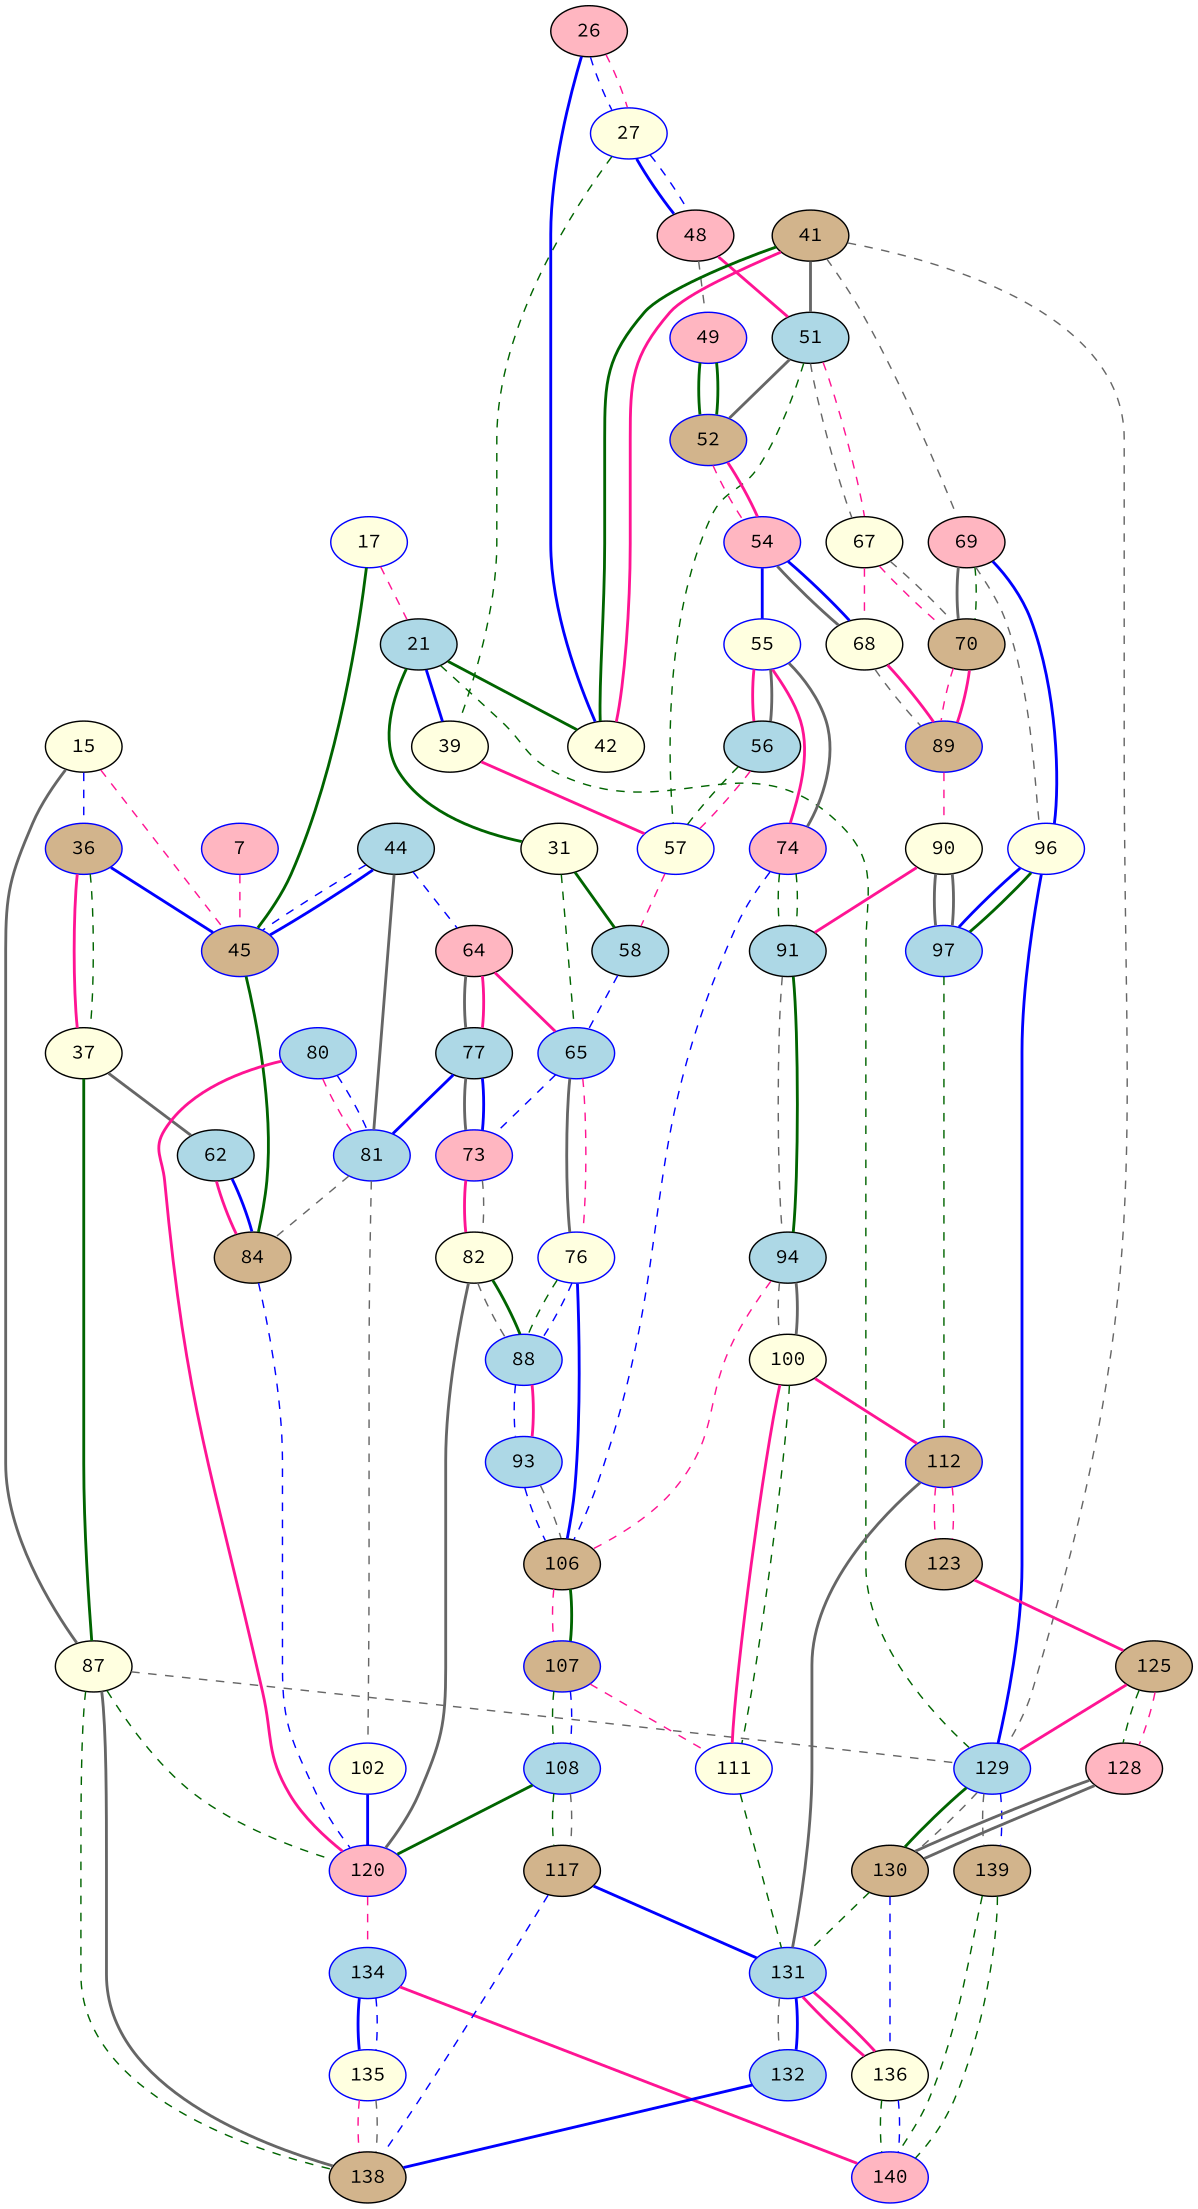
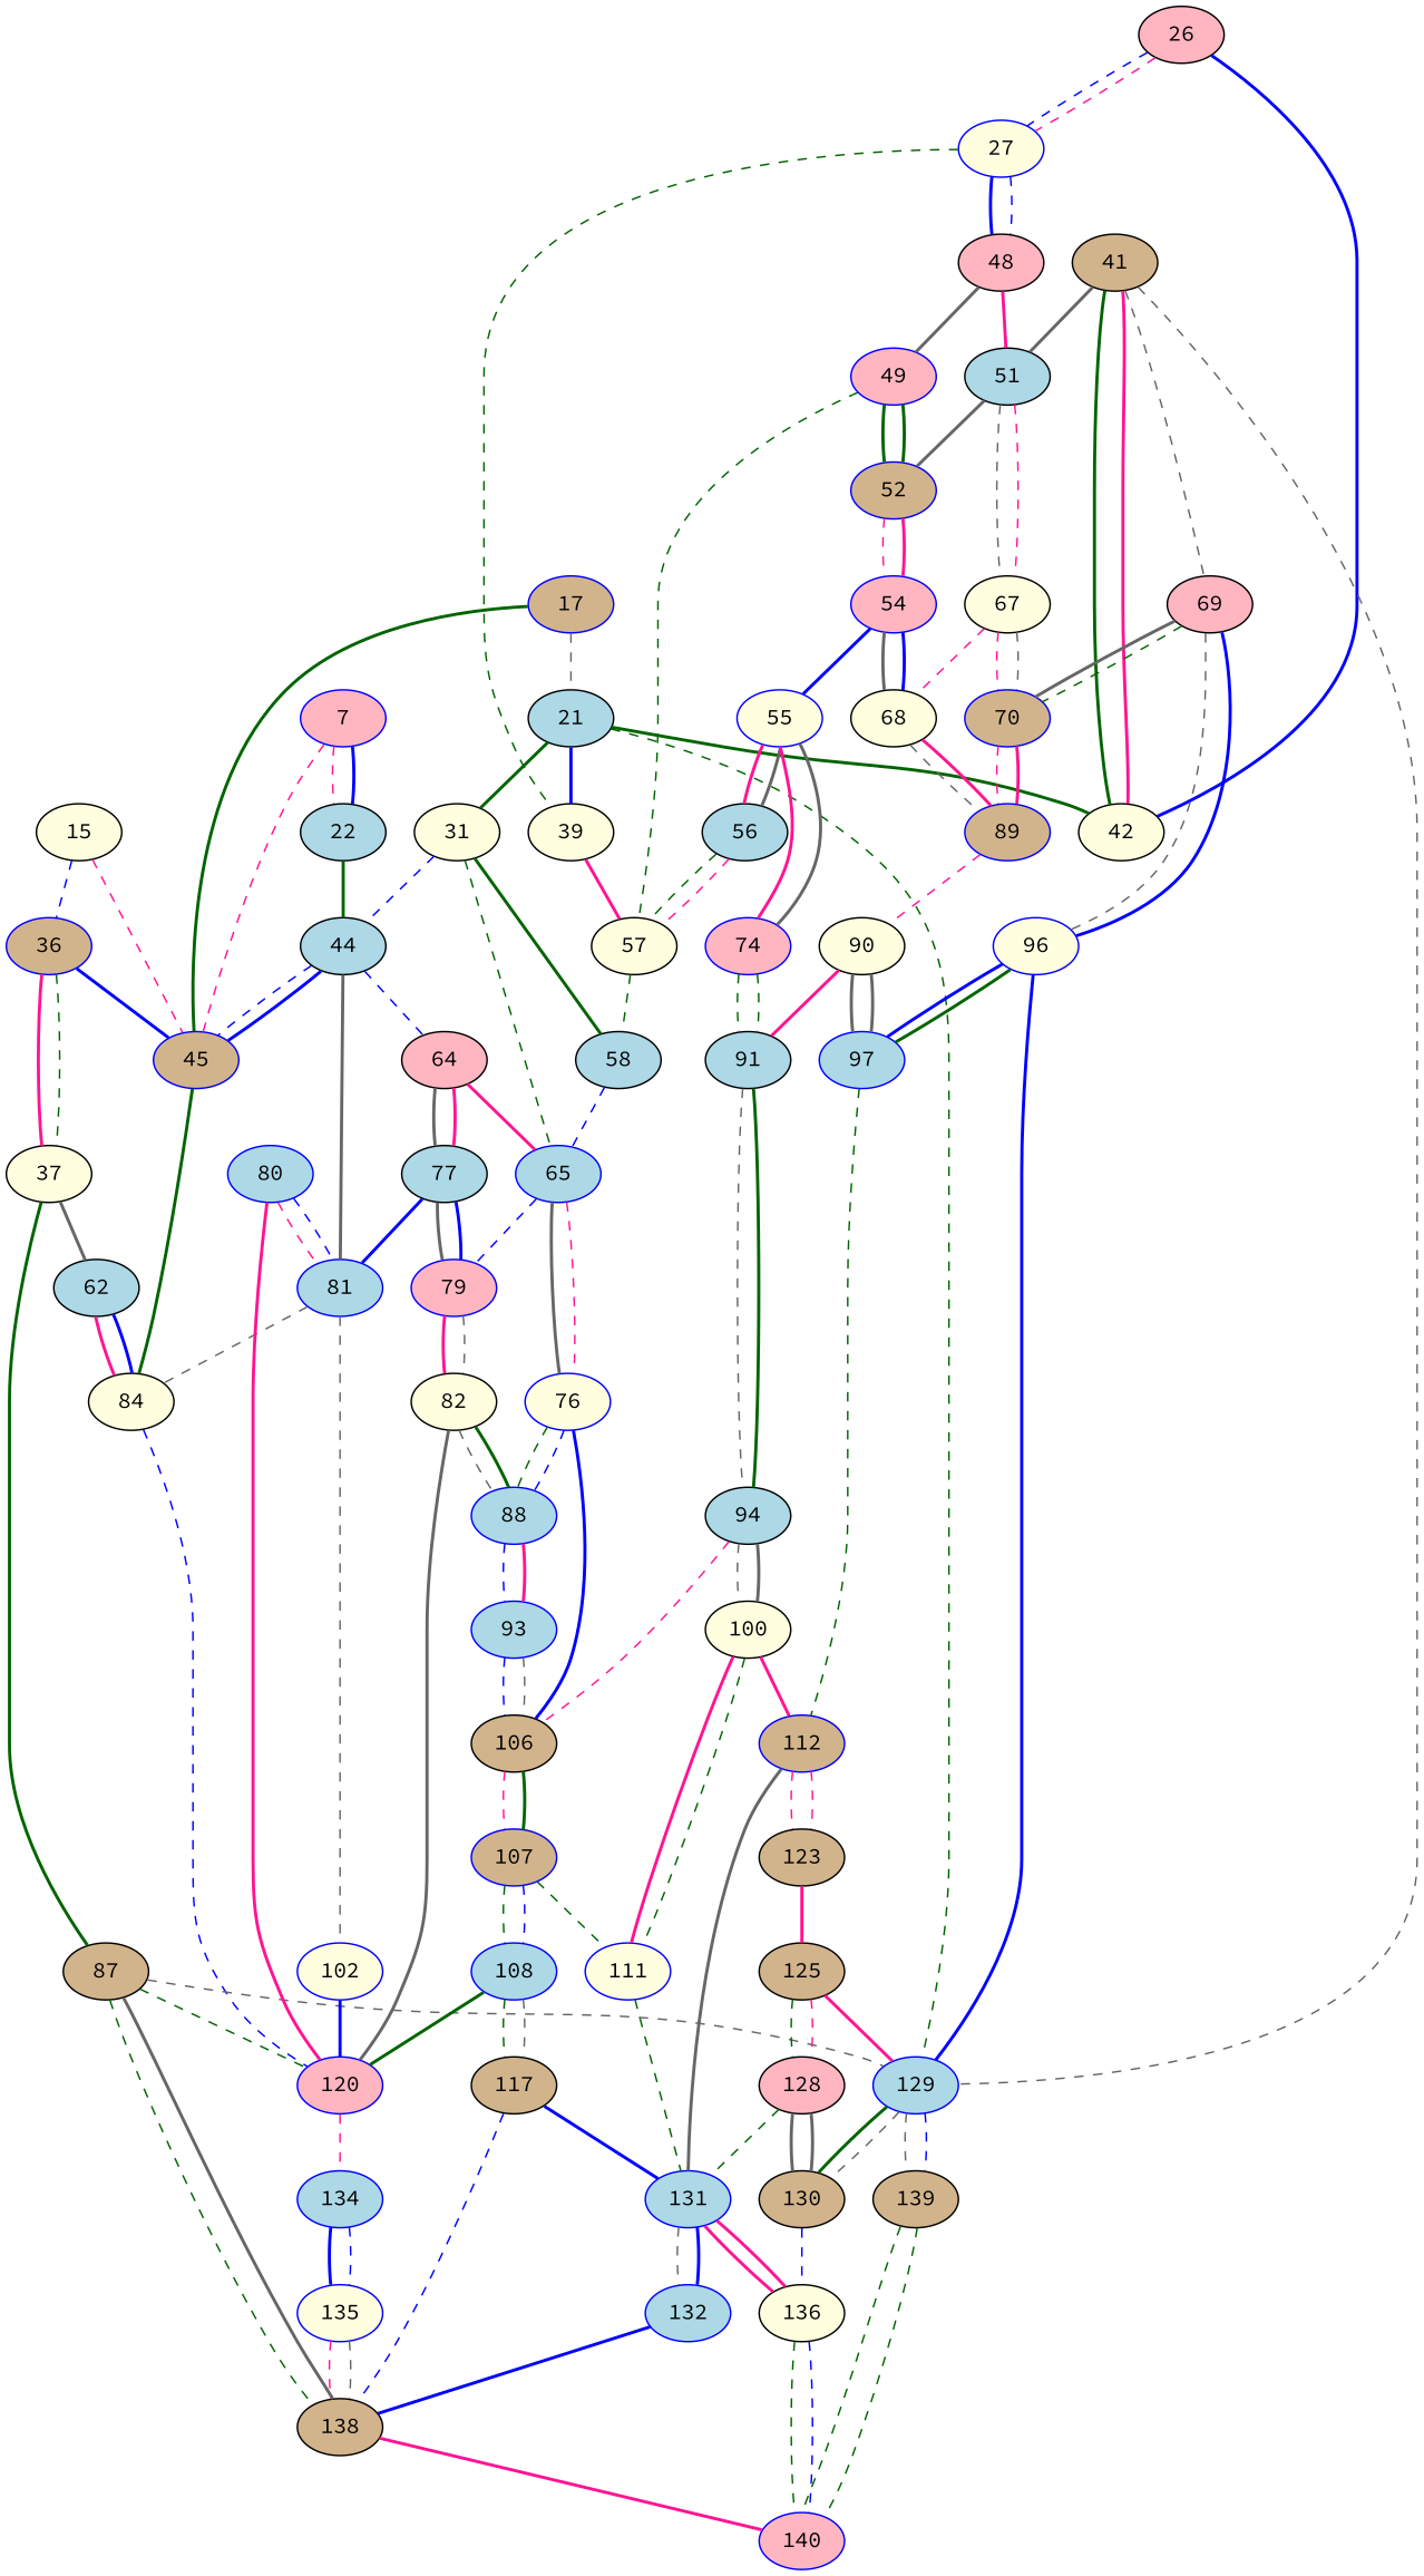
  graph {
    fontname="Source Code Pro"
    node [color=black fillcolor=lightblue fontname="Source Code Pro" style=filled]
    edge [color=deeppink fontname="Source Code Pro" style=dashed]
    7 [color=blue fillcolor=lightpink super="+2"]
+   22
    45 [color=blue fillcolor=tan super="+38+8+9+18"]
    44 [super="+43"]
-   84 [fillcolor=tan super="+73+61"]
+   84 [fillcolor=lightyellow super="+73+61"]
    15 [fillcolor=lightyellow]
    36 [color=blue fillcolor=tan super="+16"]
-   87 [fillcolor=lightyellow super="+14"]
+   87 [fillcolor=tan super="+14"]
    37 [fillcolor=lightyellow]
    129 [color=blue super="+124+110+109"]
    120 [color=blue fillcolor=lightpink super="+86+119+118"]
    138 [fillcolor=tan super="+137+126"]
-   17 [color=blue fillcolor=lightyellow super="+10"]
+   17 [color=blue fillcolor=tan super="+10"]
    21 [super="+20+19"]
    31 [fillcolor=lightyellow super="+30+29"]
    39 [fillcolor=lightyellow super="+28+32"]
    42 [fillcolor=lightyellow super="+25"]
    58 [super="+53"]
    65 [color=blue super="+59+63"]
-   57 [color=blue fillcolor=lightyellow super="+34+47"]
+   57 [fillcolor=lightyellow super="+34+47"]
    130 [fillcolor=tan]
    139 [fillcolor=tan]
    64 [fillcolor=lightpink]
    81 [color=blue super="+72+71+78"]
    26 [fillcolor=lightpink]
    27 [color=blue fillcolor=lightyellow]
    48 [fillcolor=lightpink]
    51 [super="+50"]
    49 [color=blue fillcolor=lightpink]
    76 [color=blue fillcolor=lightyellow]
-   79 [color=blue fillcolor=lightpink super="+66" label=73]
+   79 [color=blue fillcolor=lightpink super="+66"]
    62
    41 [fillcolor=tan super="+40"]
    69 [fillcolor=lightpink]
    52 [color=blue fillcolor=tan]
    67 [fillcolor=lightyellow]
-   70 [fillcolor=tan]
+   70 [color=blue fillcolor=tan]
    96 [color=blue fillcolor=lightyellow]
    77
    102 [color=blue fillcolor=lightyellow super="+101"]
    54 [color=blue fillcolor=lightpink]
    68 [fillcolor=lightyellow]
    55 [color=blue fillcolor=lightyellow]
    56
    74 [color=blue fillcolor=lightpink]
    89 [color=blue fillcolor=tan]
    91
    106 [fillcolor=tan super="+95+92"]
    88 [color=blue]
    82 [fillcolor=lightyellow]
    90 [fillcolor=lightyellow]
    97 [color=blue]
    94
    107 [color=blue fillcolor=tan]
    93 [color=blue]
    80 [color=blue]
    134 [color=blue super="+122+121"]
    140 [color=blue fillcolor=lightpink]
    112 [color=blue fillcolor=tan super="+99+98"]
    100 [fillcolor=lightyellow]
    111 [color=blue fillcolor=lightyellow]
    131 [color=blue super="+114+113+115+116"]
    123 [fillcolor=tan]
    108 [color=blue]
    117 [fillcolor=tan]
    136 [fillcolor=lightyellow]
    132 [color=blue]
    125 [fillcolor=tan]
    135 [color=blue fillcolor=lightyellow super="+127"]
    128 [fillcolor=lightpink]
+   7 -- 22 [weight=2]
+   7 -- 22 [color=blue style=bold]
    7 -- 45 [weight=2]
+   22 -- 44 [color=darkgreen style=bold]
    45 -- 84 [color=darkgreen style=bold]
    44 -- 45 [color=blue weight=2]
    44 -- 45 [color=blue style=bold]
    44 -- 64 [color=blue]
    44 -- 81 [color=gray40 style=bold]
    84 -- 120 [color=blue]
    15 -- 45
    15 -- 36 [color=blue]
-   15 -- 87 [color=gray40 style=bold]
    36 -- 45 [color=blue style=bold weight=2]
    36 -- 37 [style=bold]
    36 -- 37 [color=darkgreen]
    87 -- 129 [color=gray40 weight=2]
    87 -- 120 [color=darkgreen]
    87 -- 138 [color=darkgreen]
    87 -- 138 [color=gray40 style=bold]
    37 -- 87 [color=darkgreen style=bold]
    37 -- 62 [color=gray40 style=bold]
    129 -- 130 [color=darkgreen style=bold]
    129 -- 130 [color=gray40]
    129 -- 139 [color=gray40 weight=2]
    129 -- 139 [color=blue]
    120 -- 134 [weight=3]
-   134 -- 140 [style=bold]
+   138 -- 140 [style=bold]
    17 -- 45 [color=darkgreen style=bold weight=2]
-   17 -- 21 [weight=2]
+   17 -- 21 [color=gray40 weight=2]
    21 -- 129 [color=darkgreen]
    21 -- 31 [color=darkgreen style=bold]
    21 -- 39 [color=blue style=bold weight=2]
    21 -- 42 [color=darkgreen style=bold]
+   31 -- 44 [color=blue]
    31 -- 58 [color=darkgreen style=bold weight=2]
    31 -- 65 [color=darkgreen]
    39 -- 57 [style=bold weight=2]
    58 -- 65 [color=blue]
    65 -- 76 [color=gray40 style=bold]
    65 -- 76
    65 -- 79 [color=blue weight=2]
-   57 -- 58 [weight=2]
+   57 -- 58 [color=darkgreen weight=2]
    130 -- 136 [color=blue]
    139 -- 140 [color=darkgreen]
    139 -- 140 [color=darkgreen]
    64 -- 65 [style=bold]
    64 -- 77 [color=gray40 style=bold]
    64 -- 77 [style=bold]
    81 -- 84 [color=gray40]
    81 -- 102 [color=gray40]
    26 -- 42 [color=blue style=bold weight=2]
    26 -- 27 [color=blue]
    26 -- 27
    27 -- 39 [color=darkgreen]
    27 -- 48 [color=blue style=bold]
    27 -- 48 [color=blue]
    48 -- 51 [style=bold]
-   48 -- 49 [color=gray40]
+   48 -- 49 [color=gray40 style=bold]
    51 -- 52 [color=gray40 style=bold]
    51 -- 67 [color=gray40]
    51 -- 67
-   51 -- 57 [color=darkgreen]
+   49 -- 57 [color=darkgreen]
    49 -- 52 [color=darkgreen style=bold]
    49 -- 52 [color=darkgreen style=bold]
    76 -- 106 [color=blue style=bold]
    76 -- 88 [color=darkgreen]
    76 -- 88 [color=blue]
    79 -- 82 [style=bold]
    79 -- 82 [color=gray40]
    62 -- 84 [style=bold weight=2]
    62 -- 84 [color=blue style=bold]
    41 -- 129 [color=gray40]
    41 -- 42 [color=darkgreen style=bold]
    41 -- 42 [style=bold]
    41 -- 51 [color=gray40 style=bold]
    41 -- 69 [color=gray40]
    69 -- 70 [color=gray40 style=bold]
    69 -- 70 [color=darkgreen]
    69 -- 96 [color=gray40]
    69 -- 96 [color=blue style=bold]
    52 -- 54
    52 -- 54 [style=bold]
    67 -- 70
    67 -- 70 [color=gray40]
    67 -- 68
    70 -- 89
    70 -- 89 [style=bold]
    96 -- 129 [color=blue style=bold]
    96 -- 97 [color=blue style=bold]
    96 -- 97 [color=darkgreen style=bold]
    77 -- 81 [color=blue style=bold]
    77 -- 79 [color=gray40 style=bold]
    77 -- 79 [color=blue style=bold]
    102 -- 120 [color=blue style=bold weight=3]
    54 -- 68 [color=gray40 style=bold]
    54 -- 68 [color=blue style=bold]
    54 -- 55 [color=blue style=bold]
    68 -- 89 [color=gray40]
    68 -- 89 [style=bold]
    55 -- 56 [style=bold]
    55 -- 56 [color=gray40 style=bold]
    55 -- 74 [style=bold]
    55 -- 74 [color=gray40 style=bold]
    56 -- 57 [color=darkgreen weight=2]
    56 -- 57
    74 -- 91 [color=darkgreen]
    74 -- 91 [color=darkgreen]
-   74 -- 106 [color=blue]
    89 -- 90
    91 -- 94 [color=gray40]
    91 -- 94 [color=darkgreen style=bold]
    106 -- 107
    106 -- 107 [color=darkgreen style=bold]
    88 -- 93 [color=blue]
    88 -- 93 [style=bold]
    82 -- 120 [color=gray40 style=bold]
    82 -- 88 [color=gray40]
    82 -- 88 [color=darkgreen style=bold]
    90 -- 91 [style=bold]
    90 -- 97 [color=gray40 style=bold]
    90 -- 97 [color=gray40 style=bold]
    97 -- 112 [color=darkgreen]
    94 -- 106
    94 -- 100 [color=gray40]
    94 -- 100 [color=gray40 style=bold]
-   107 -- 111
+   107 -- 111 [color=darkgreen]
    107 -- 108 [color=darkgreen]
    107 -- 108 [color=blue]
    93 -- 106 [color=blue weight=2]
    93 -- 106 [color=gray40]
    80 -- 120 [style=bold]
    80 -- 81 [weight=2]
    80 -- 81 [color=blue]
    134 -- 135 [color=blue style=bold weight=2]
    134 -- 135 [color=blue]
    112 -- 131 [color=gray40 style=bold]
    112 -- 123 [weight=2]
    112 -- 123
    100 -- 112 [style=bold]
    100 -- 111 [style=bold]
    100 -- 111 [color=darkgreen]
    111 -- 131 [color=darkgreen]
    131 -- 136 [style=bold]
    131 -- 136 [style=bold]
    131 -- 132 [color=gray40 weight=2]
    131 -- 132 [color=blue style=bold]
    123 -- 125 [style=bold]
    108 -- 120 [color=darkgreen style=bold]
    108 -- 117 [color=darkgreen]
    108 -- 117 [color=gray40]
    117 -- 138 [color=blue]
    117 -- 131 [color=blue style=bold]
    136 -- 140 [color=darkgreen]
    136 -- 140 [color=blue]
    132 -- 138 [color=blue style=bold]
    125 -- 129 [style=bold]
    125 -- 128 [color=darkgreen]
    125 -- 128
    135 -- 138 [weight=2]
    135 -- 138 [color=gray40]
    128 -- 130 [color=gray40 style=bold]
    128 -- 130 [color=gray40 style=bold]
-   130 -- 131 [color=darkgreen]
+   128 -- 131 [color=darkgreen]
  }
